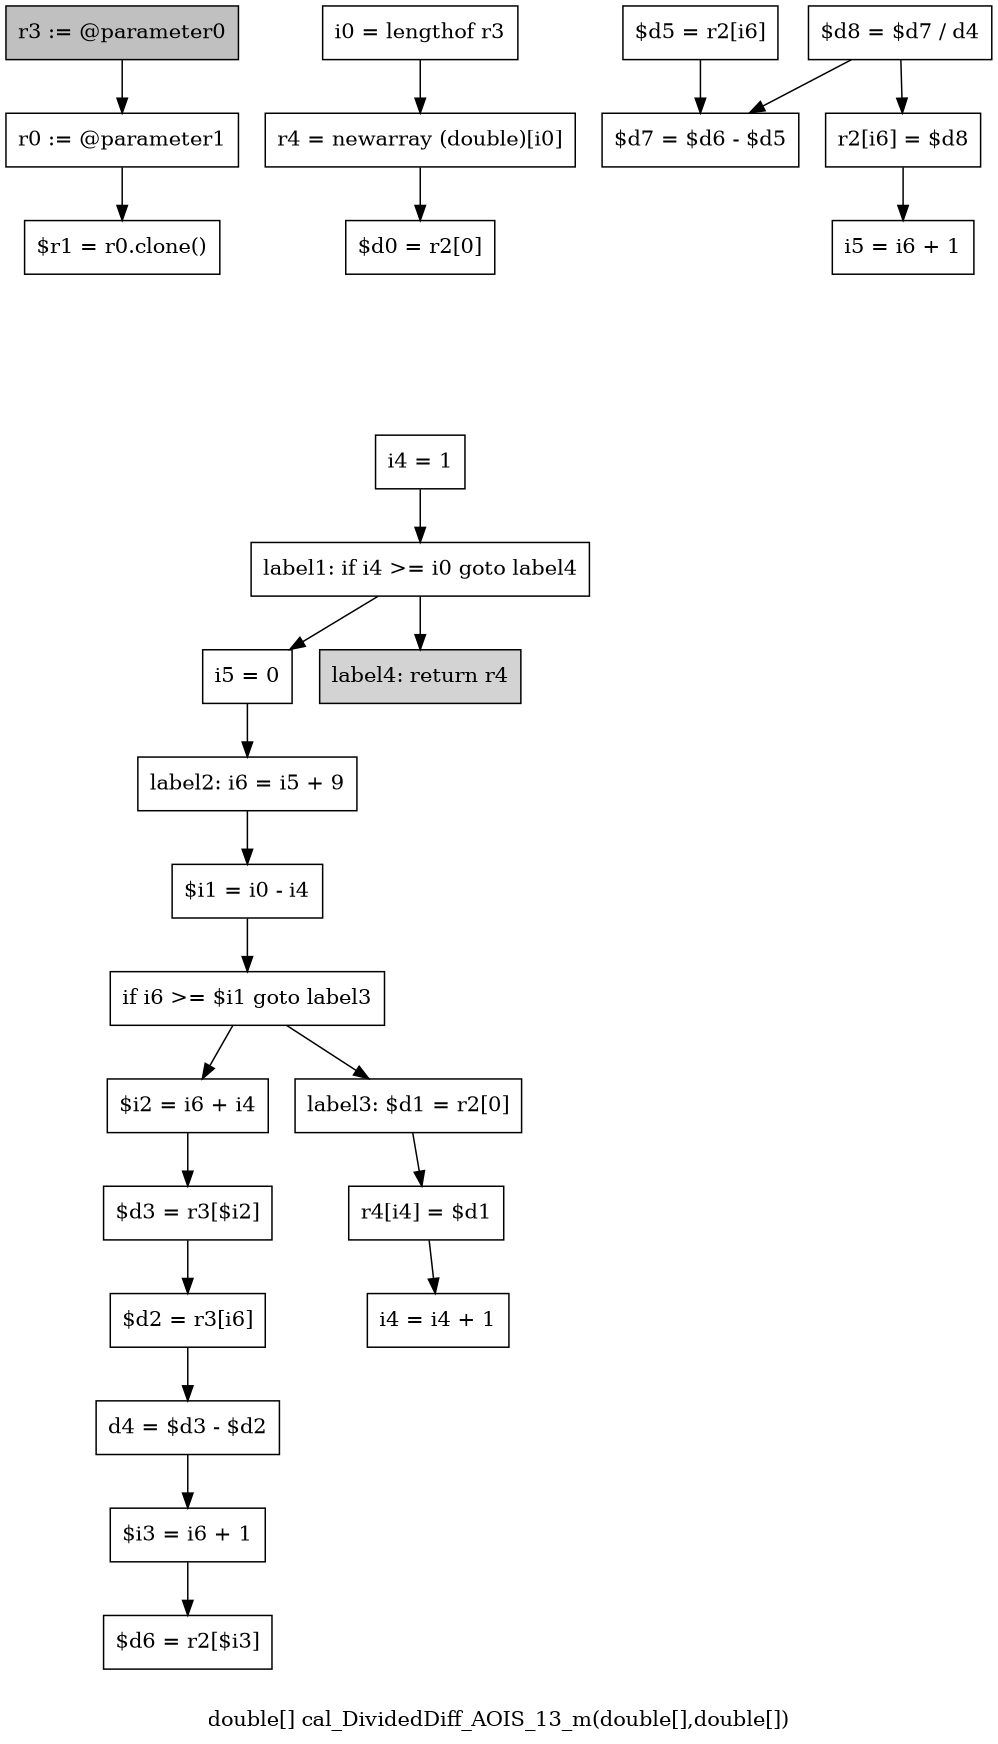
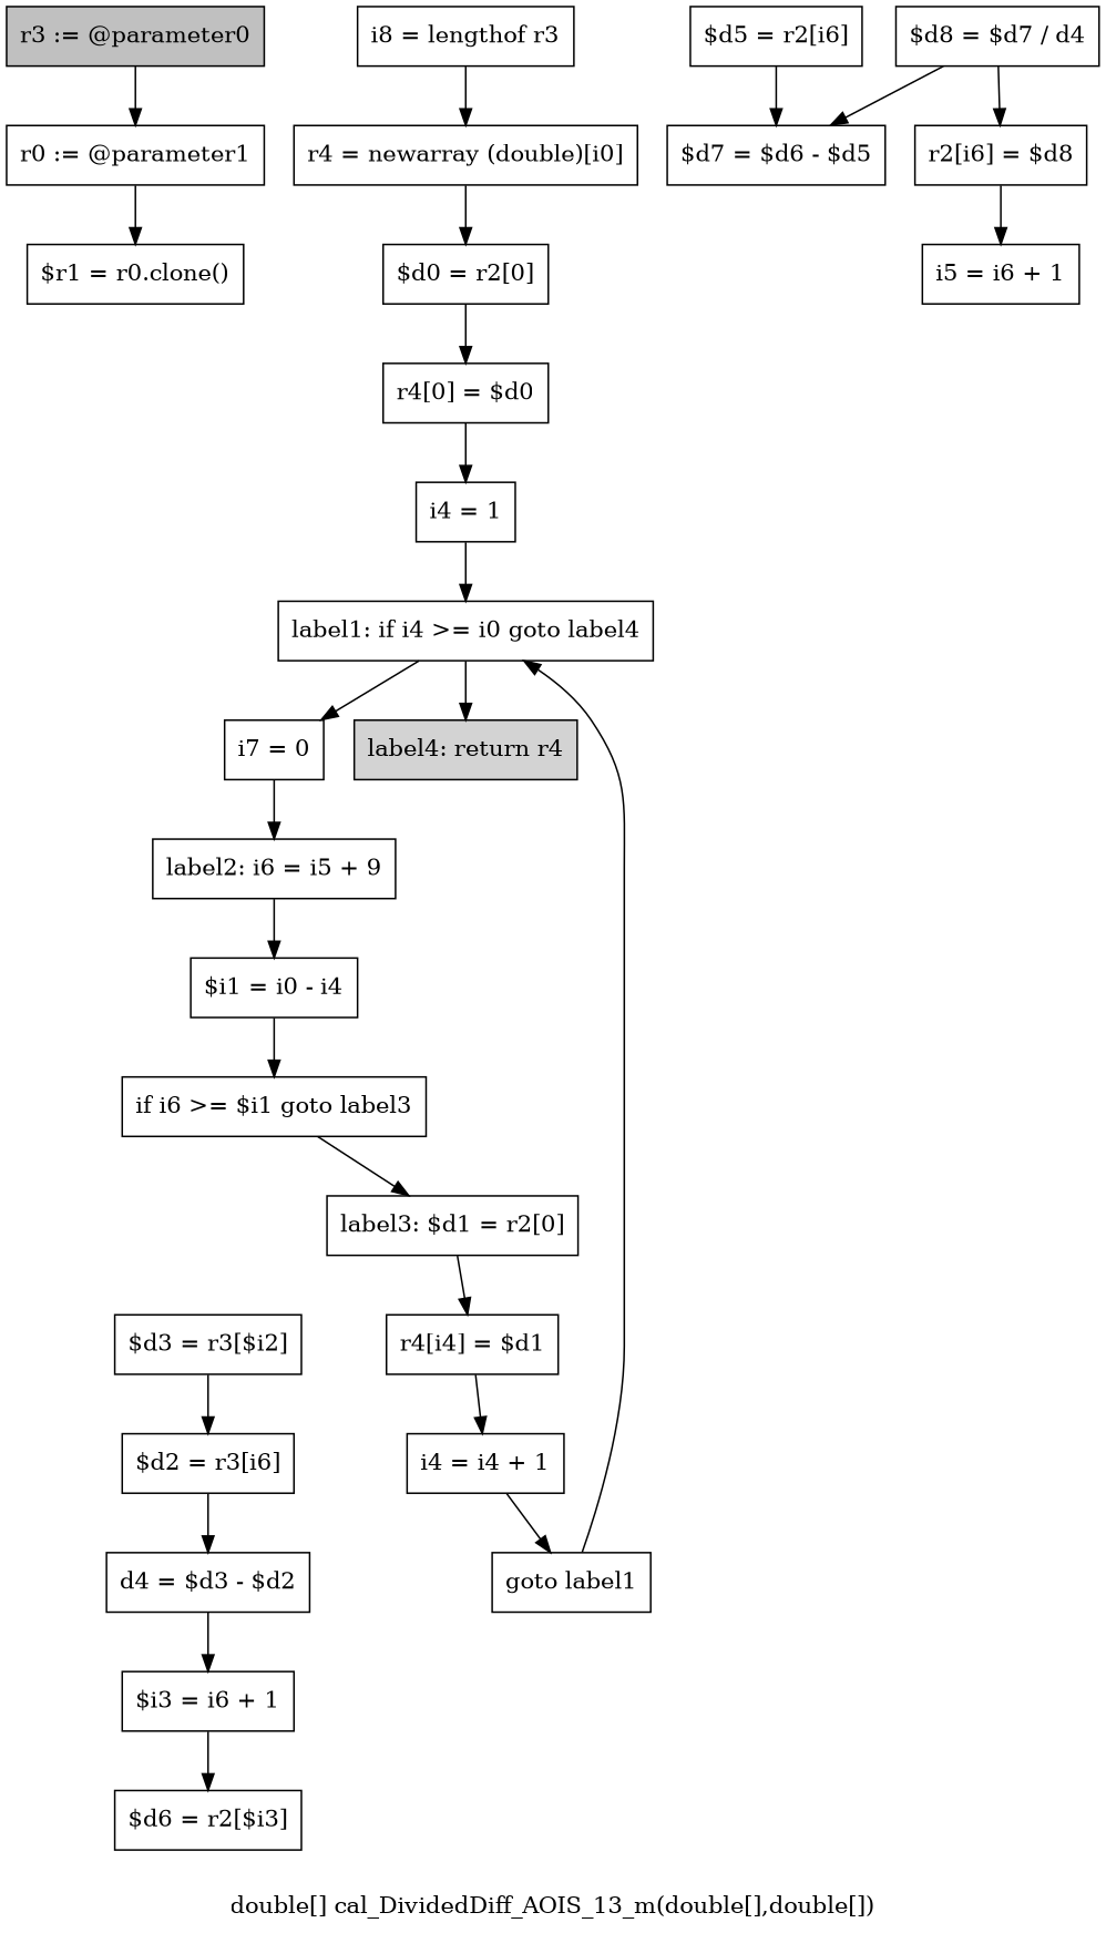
  digraph {
    label="double[] cal_DividedDiff_AOIS_13_m(double[],double[])"
    node [shape=box]
    n1 [fillcolor=gray label="r3 := @parameter0" style=filled]
    n2 [label="r0 := @parameter1"]
    n3 [label="$r1 = r0.clone()"]
-   n4 [label="i0 = lengthof r3"]
+   n4 [label="i8 = lengthof r3"]
    n5 [label="r4 = newarray (double)[i0]"]
    n6 [label="$d0 = r2[0]"]
+   n7 [label="r4[0] = $d0"]
    n8 [label="i4 = 1"]
    n9 [label="label1: if i4 >= i0 goto label4"]
-   n10 [label="i5 = 0"]
+   n10 [label="i7 = 0"]
    n11 [fillcolor=lightgray label="label4: return r4" style=filled]
    n12 [label="label2: i6 = i5 + 9"]
    n13 [label="$i1 = i0 - i4"]
    n14 [label="if i6 >= $i1 goto label3"]
-   n15 [label="$i2 = i6 + i4"]
    n16 [label="label3: $d1 = r2[0]"]
    n17 [label="$d3 = r3[$i2]"]
    n18 [label="r4[i4] = $d1"]
    n19 [label="$d2 = r3[i6]"]
    n20 [label="i4 = i4 + 1"]
    n21 [label="d4 = $d3 - $d2"]
    n22 [label="$i3 = i6 + 1"]
    n23 [label="$d6 = r2[$i3]"]
    n24 [label="$d5 = r2[i6]"]
    n25 [label="$d7 = $d6 - $d5"]
    n26 [label="$d8 = $d7 / d4"]
    n27 [label="r2[i6] = $d8"]
    n28 [label="i5 = i6 + 1"]
+   n29 [label="goto label1"]
    n1 -> n2
    n2 -> n3
    n4 -> n5
    n5 -> n6
+   n6 -> n7
+   n7 -> n8
    n8 -> n9
    n9 -> n10
    n9 -> n11
    n10 -> n12
    n12 -> n13
    n13 -> n14
-   n14 -> n15
    n14 -> n16
-   n15 -> n17
    n16 -> n18
    n17 -> n19
    n18 -> n20
    n19 -> n21
+   n20 -> n29
    n21 -> n22
    n22 -> n23
    n24 -> n25
    n26 -> n25
    n26 -> n27
    n27 -> n28
+   n29 -> n9
  }
